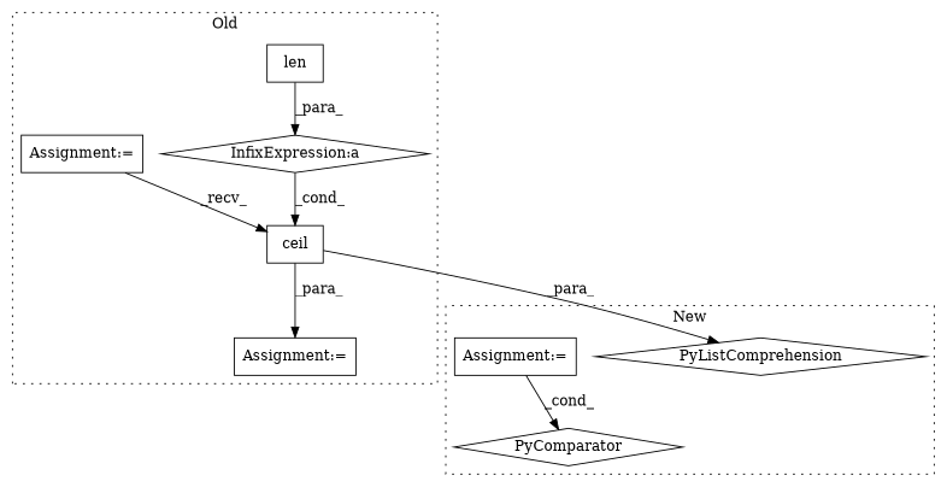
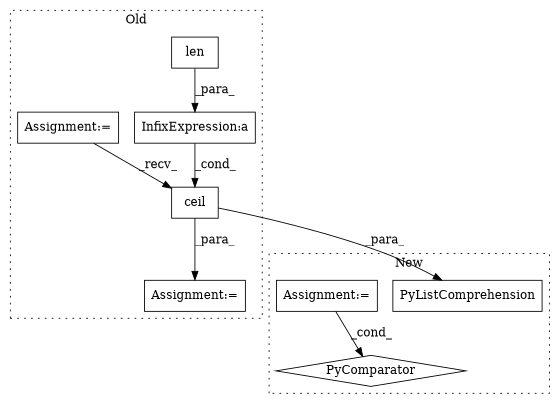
  digraph {
    node [a=7 l=21 s=5536 shape=box]
    n1 [a=32 l="5,1" label=ceil s="5419,5453"]
    n2 [l="61,2" label="Assignment:=" s="5339,5455"]
-   n3 [a=27 l=3 label="InfixExpression:a" s=5435 shape=diamond]
+   n3 [a=27 l=3 label="InfixExpression:a" s=5435]
    n4 [a=32 l="4,1" label=len s="5424,5434"]
    n5 [l=4 label="Assignment:=" s=4593]
-   n6 [a=109 l=111 label=PyListComprehension s=5454 shape=diamond]
+   n6 [a=109 l=111 label=PyListComprehension s=5454]
    n7 [a=113 label=PyComparator shape=diamond]
    n8 [label="Assignment:="]
    subgraph cluster_1 {
      label=Old
      style=dotted
      n1
      n2
      n3
      n4
      n5
    }
    subgraph cluster_2 {
      label=New
      style=dotted
      n6
      n7
      n8
    }
    n1 -> n2 [label=_para_]
    n1 -> n6 [label=_para_]
    n3 -> n1 [label=_cond_]
    n4 -> n3 [label=_para_]
    n5 -> n1 [label=_recv_]
    n8 -> n7 [label=_cond_]
  }
